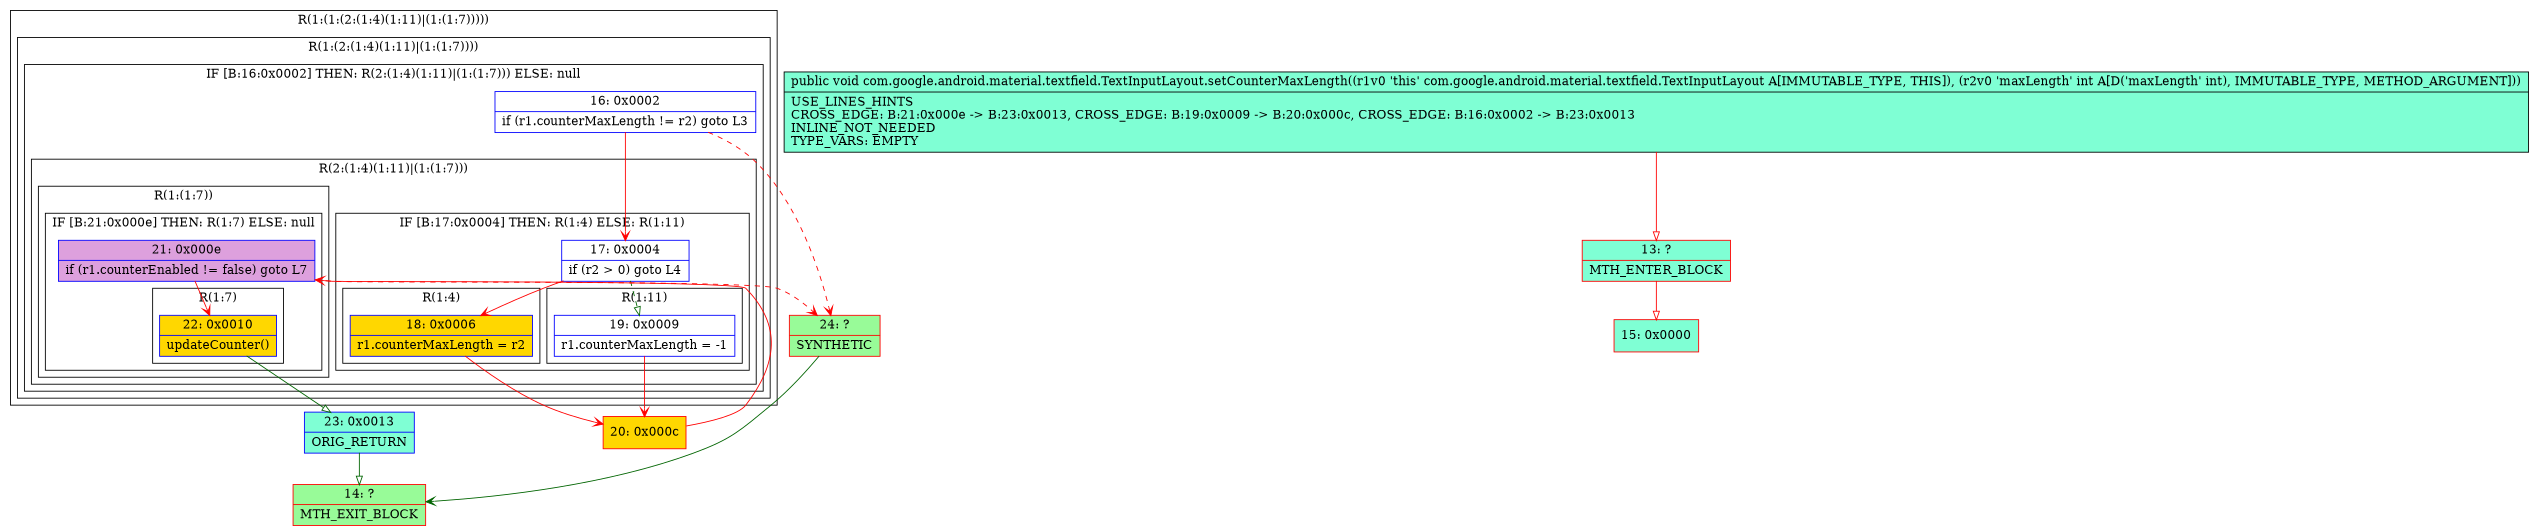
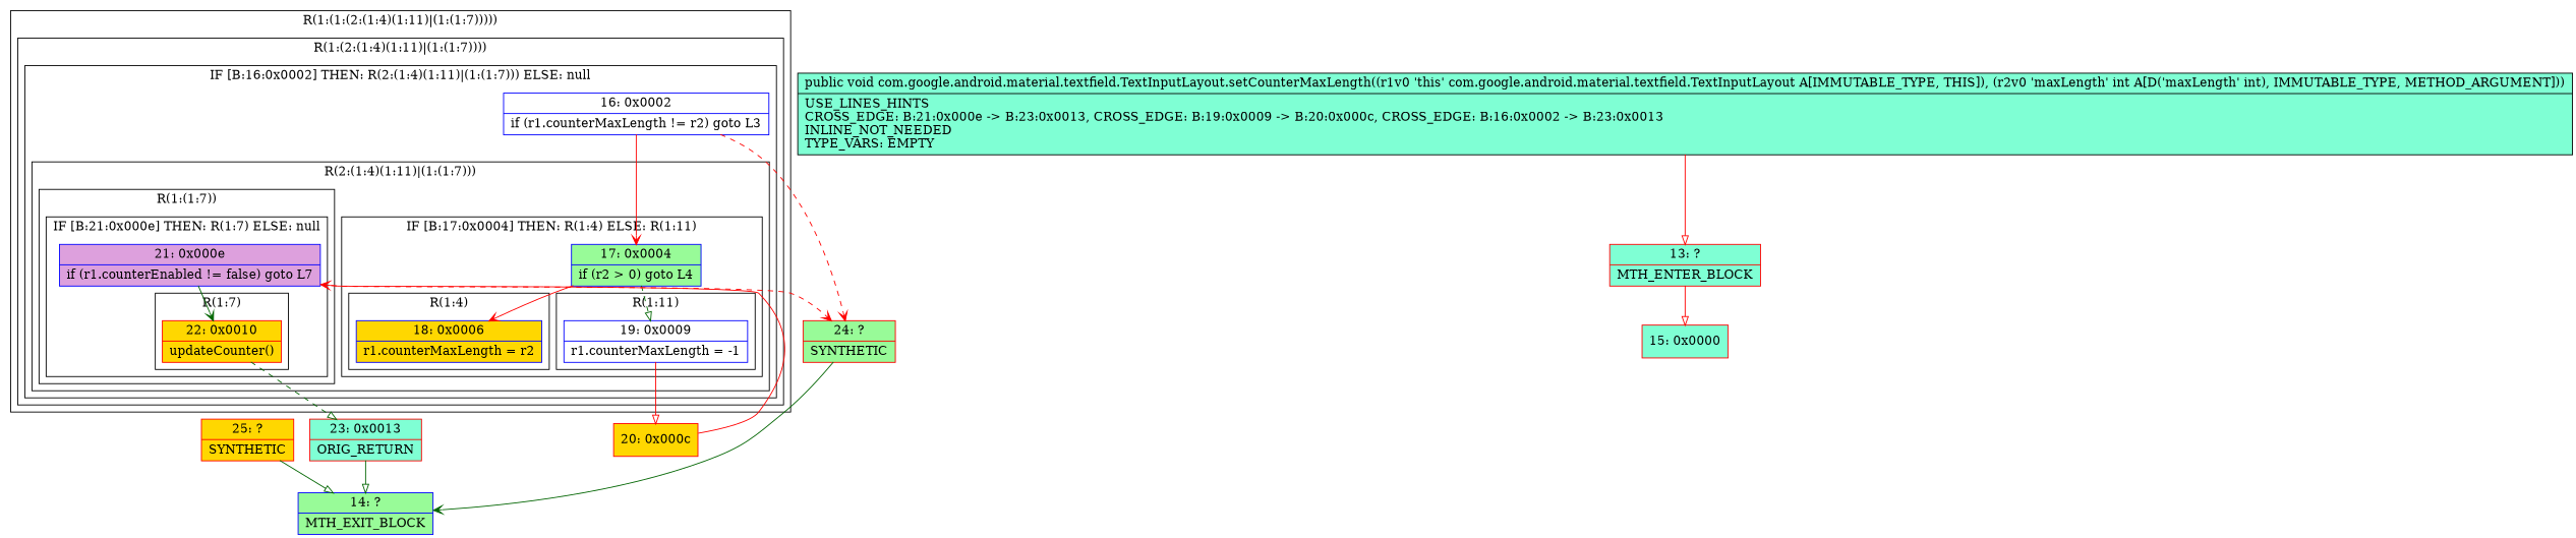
  digraph {
    fontname="DejaVu Serif"
    node [color=red fillcolor=gold fontname="DejaVu Serif" shape=record style=filled]
    edge [arrowhead=vee color=red fontname="DejaVu Serif"]
    n1 [color=blue label="{18\:\ 0x0006|r1.counterMaxLength = r2\l}"]
    n2 [color=blue fillcolor=white label="{19\:\ 0x0009|r1.counterMaxLength = \-1\l}"]
-   n3 [color=blue fillcolor=white label="{17\:\ 0x0004|if (r2 \> 0) goto L4\l}"]
-   n4 [color=blue label="{22\:\ 0x0010|updateCounter()\l}"]
+   n3 [color=blue fillcolor=palegreen label="{17\:\ 0x0004|if (r2 \> 0) goto L4\l}"]
+   n4 [label="{22\:\ 0x0010|updateCounter()\l}"]
    n5 [color=blue fillcolor=plum label="{21\:\ 0x000e|if (r1.counterEnabled != false) goto L7\l}"]
    n6 [color=blue fillcolor=white label="{16\:\ 0x0002|if (r1.counterMaxLength != r2) goto L3\l}"]
    n7 [label="{20\:\ 0x000c}"]
-   n8 [color=blue fillcolor=aquamarine label="{23\:\ 0x0013|ORIG_RETURN\l}"]
+   n8 [fillcolor=aquamarine label="{23\:\ 0x0013|ORIG_RETURN\l}"]
    n9 [fillcolor=palegreen label="{24\:\ ?|SYNTHETIC\l}"]
-   n10 [fillcolor=palegreen label="{14\:\ ?|MTH_EXIT_BLOCK\l}"]
+   n10 [color=blue fillcolor=palegreen label="{14\:\ ?|MTH_EXIT_BLOCK\l}"]
+   n11 [label="{25\:\ ?|SYNTHETIC\l}"]
    n12 [fillcolor=aquamarine label="{13\:\ ?|MTH_ENTER_BLOCK\l}"]
    n13 [fillcolor=aquamarine label="{15\:\ 0x0000}"]
    n14 [fillcolor=aquamarine label="{public void com.google.android.material.textfield.TextInputLayout.setCounterMaxLength((r1v0 'this' com.google.android.material.textfield.TextInputLayout A[IMMUTABLE_TYPE, THIS]), (r2v0 'maxLength' int A[D('maxLength' int), IMMUTABLE_TYPE, METHOD_ARGUMENT]))  | USE_LINES_HINTS\lCROSS_EDGE: B:21:0x000e \-\> B:23:0x0013, CROSS_EDGE: B:19:0x0009 \-\> B:20:0x000c, CROSS_EDGE: B:16:0x0002 \-\> B:23:0x0013\lINLINE_NOT_NEEDED\lTYPE_VARS: EMPTY\l}" color=""]
    subgraph cluster_1 {
      label="R(1:(1:(2:(1:4)(1:11)|(1:(1:7)))))"
      subgraph cluster_2 {
        label="R(1:(2:(1:4)(1:11)|(1:(1:7))))"
        subgraph cluster_3 {
          label="IF [B:16:0x0002] THEN: R(2:(1:4)(1:11)|(1:(1:7))) ELSE: null"
          n6
          subgraph cluster_4 {
            label="R(2:(1:4)(1:11)|(1:(1:7)))"
            subgraph cluster_5 {
              label="IF [B:17:0x0004] THEN: R(1:4) ELSE: R(1:11)"
              n3
              subgraph cluster_6 {
                label="R(1:4)"
                n1
              }
              subgraph cluster_7 {
                label="R(1:11)"
                n2
              }
            }
            subgraph cluster_8 {
              label="R(1:(1:7))"
              subgraph cluster_9 {
                label="IF [B:21:0x000e] THEN: R(1:7) ELSE: null"
                n5
                subgraph cluster_10 {
                  label="R(1:7)"
                  n4
                }
              }
            }
          }
        }
      }
    }
-   n1 -> n7
-   n2 -> n7
+   n2 -> n7 [arrowhead=onormal]
    n3 -> n1
    n3 -> n2 [arrowhead=onormal color=darkgreen style=dashed]
-   n4 -> n8 [arrowhead=onormal color=darkgreen]
-   n5 -> n4
+   n4 -> n8 [arrowhead=onormal color=darkgreen style=dashed]
+   n5 -> n4 [color=darkgreen]
    n5 -> n9 [style=dashed]
    n6 -> n3
    n6 -> n9 [style=dashed]
    n7 -> n5
    n8 -> n10 [arrowhead=onormal color=darkgreen]
    n9 -> n10 [color=darkgreen]
+   n11 -> n10 [arrowhead=onormal color=darkgreen]
    n12 -> n13 [arrowhead=onormal]
    n14 -> n12 [arrowhead=onormal]
  }
